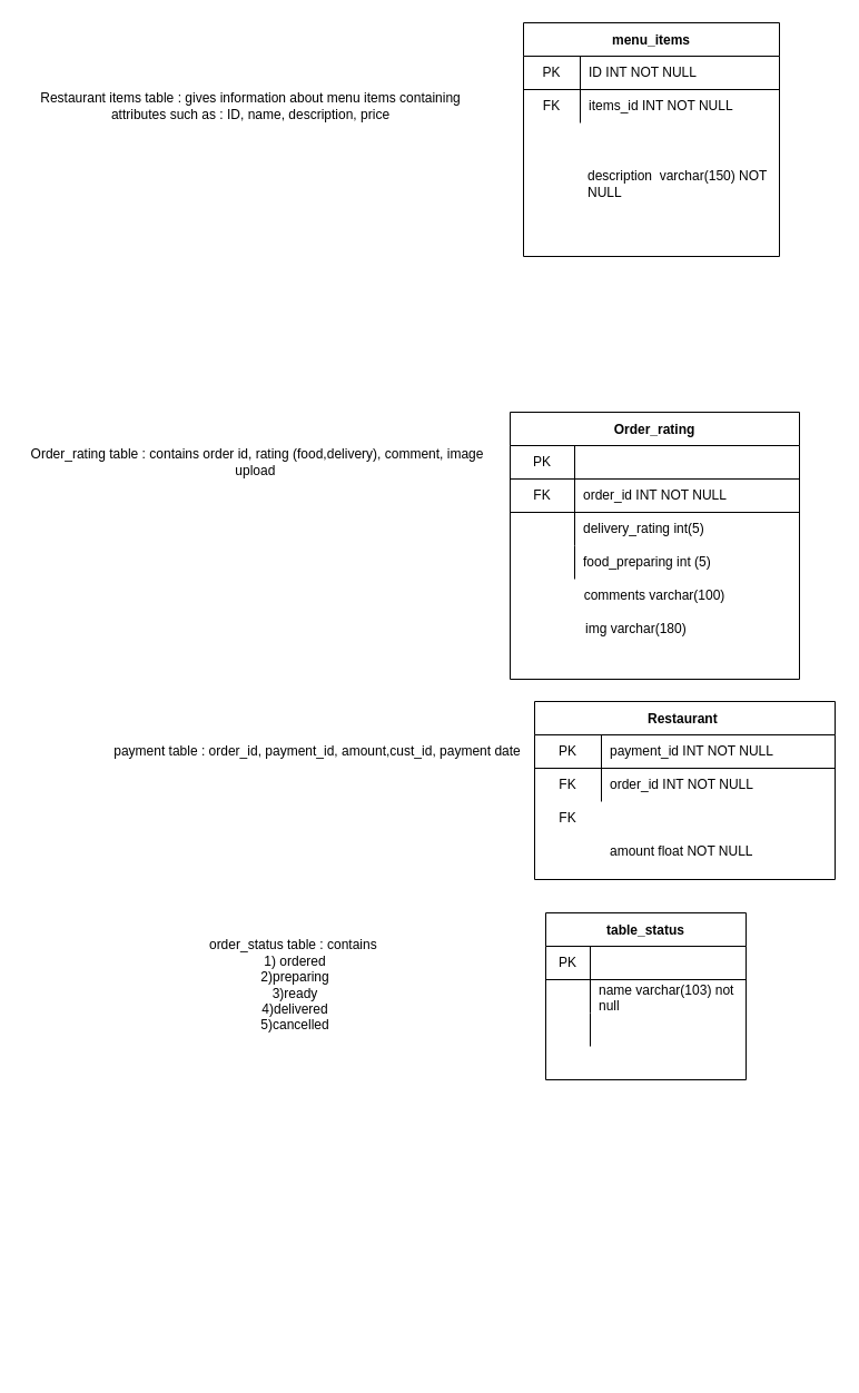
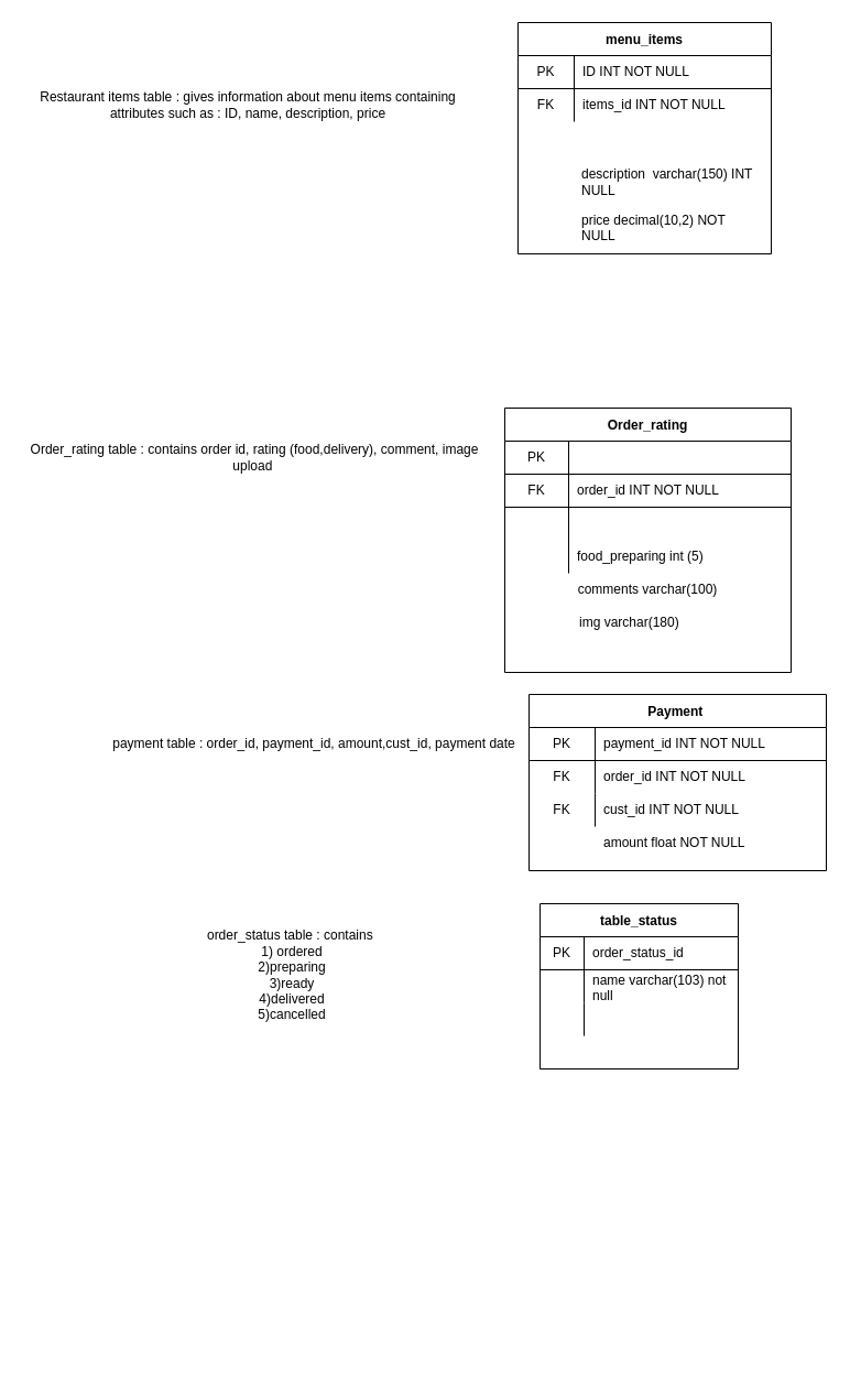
  <mxCell id="0" />
  <mxCell id="1" parent="0" />
  <mxCell id="2" value="menu_items" style="shape=table;startSize=30;container=1;collapsible=0;childLayout=tableLayout;fixedRows=1;rowLines=0;fontStyle=1;align=center;pointerEvents=1;" vertex="1" parent="1"><mxGeometry x="470" y="20" width="230" height="210" as="geometry" /></mxCell>
  <mxCell id="3" value="" style="shape=partialRectangle;html=1;whiteSpace=wrap;collapsible=0;dropTarget=0;pointerEvents=1;fillColor=none;top=0;left=0;bottom=1;right=0;points=[[0,0.5],[1,0.5]];portConstraint=eastwest;" vertex="1" parent="2"><mxGeometry y="30" width="230" height="30" as="geometry" /></mxCell>
  <mxCell id="4" value="PK" style="shape=partialRectangle;html=1;whiteSpace=wrap;connectable=0;fillColor=none;top=0;left=0;bottom=0;right=0;overflow=hidden;pointerEvents=1;" vertex="1" parent="3"><mxGeometry width="51" height="30" as="geometry"><mxRectangle width="51" height="30" as="alternateBounds" /></mxGeometry></mxCell>
  <mxCell id="5" value="ID INT NOT NULL" style="shape=partialRectangle;html=1;whiteSpace=wrap;connectable=0;fillColor=none;top=0;left=0;bottom=0;right=0;align=left;spacingLeft=6;overflow=hidden;pointerEvents=1;" vertex="1" parent="3"><mxGeometry x="51" width="179" height="30" as="geometry"><mxRectangle width="179" height="30" as="alternateBounds" /></mxGeometry></mxCell>
  <mxCell id="6" value="" style="shape=partialRectangle;html=1;whiteSpace=wrap;collapsible=0;dropTarget=0;pointerEvents=1;fillColor=none;top=0;left=0;bottom=0;right=0;points=[[0,0.5],[1,0.5]];portConstraint=eastwest;" vertex="1" parent="2"><mxGeometry y="60" width="230" height="30" as="geometry" /></mxCell>
  <mxCell id="7" value="FK" style="shape=partialRectangle;html=1;whiteSpace=wrap;connectable=0;fillColor=none;top=0;left=0;bottom=0;right=0;overflow=hidden;pointerEvents=1;" vertex="1" parent="6"><mxGeometry width="51" height="30" as="geometry"><mxRectangle width="51" height="30" as="alternateBounds" /></mxGeometry></mxCell>
  <mxCell id="8" value="items_id INT NOT NULL" style="shape=partialRectangle;html=1;whiteSpace=wrap;connectable=0;fillColor=none;top=0;left=0;bottom=0;right=0;align=left;spacingLeft=6;overflow=hidden;pointerEvents=1;" vertex="1" parent="6"><mxGeometry x="51" width="179" height="30" as="geometry"><mxRectangle width="179" height="30" as="alternateBounds" /></mxGeometry></mxCell>
  <mxCell id="9" value="" style="shape=partialRectangle;html=1;whiteSpace=wrap;collapsible=0;dropTarget=0;pointerEvents=1;fillColor=none;top=0;left=0;bottom=0;right=0;points=[[0,0.5],[1,0.5]];portConstraint=eastwest;" vertex="1" parent="2"><mxGeometry y="90" width="230" height="30" as="geometry" /></mxCell>
  <mxCell id="10" value="" style="shape=partialRectangle;html=1;whiteSpace=wrap;connectable=0;fillColor=none;top=0;left=0;bottom=0;right=0;overflow=hidden;pointerEvents=1;" vertex="1" parent="9"><mxGeometry width="51" height="30" as="geometry"><mxRectangle width="51" height="30" as="alternateBounds" /></mxGeometry></mxCell>
- <mxCell id="11" value="description&amp;nbsp; varchar(150) NOT NULL" style="shape=partialRectangle;html=1;whiteSpace=wrap;connectable=0;fillColor=none;top=0;left=0;bottom=0;right=0;align=left;spacingLeft=6;overflow=hidden;pointerEvents=1;" vertex="1" parent="1"><mxGeometry x="520" y="140" width="190" height="50" as="geometry"><mxRectangle width="140" height="30" as="alternateBounds" /></mxGeometry></mxCell>
+ <mxCell id="11" value="description&amp;nbsp; varchar(150) INT NULL" style="shape=partialRectangle;html=1;whiteSpace=wrap;connectable=0;fillColor=none;top=0;left=0;bottom=0;right=0;align=left;spacingLeft=6;overflow=hidden;pointerEvents=1;" vertex="1" parent="1"><mxGeometry x="520" y="140" width="190" height="50" as="geometry"><mxRectangle width="140" height="30" as="alternateBounds" /></mxGeometry></mxCell>
+ <mxCell id="12" value="price decimal(10,2) NOT NULL" style="shape=partialRectangle;html=1;whiteSpace=wrap;connectable=0;fillColor=none;top=0;left=0;bottom=0;right=0;align=left;spacingLeft=6;overflow=hidden;pointerEvents=1;" vertex="1" parent="1"><mxGeometry x="520" y="190" width="150" height="30" as="geometry"><mxRectangle width="140" height="30" as="alternateBounds" /></mxGeometry></mxCell>
  <mxCell id="13" value="Restaurant items table : gives information about menu items containing attributes such as : ID, name, description, price" style="text;html=1;strokeColor=none;fillColor=none;align=center;verticalAlign=middle;whiteSpace=wrap;rounded=0;" vertex="1" parent="1"><mxGeometry x="20" y="80" width="410" height="30" as="geometry" /></mxCell>
  <mxCell id="14" value="" style="shape=partialRectangle;html=1;whiteSpace=wrap;collapsible=0;dropTarget=0;pointerEvents=1;fillColor=none;top=0;left=0;bottom=0;right=0;points=[[0,0.5],[1,0.5]];portConstraint=eastwest;" vertex="1" parent="1"><mxGeometry x="470" y="510" width="250" height="30" as="geometry" /></mxCell>
  <mxCell id="15" value="" style="shape=partialRectangle;html=1;whiteSpace=wrap;connectable=0;fillColor=none;top=0;left=0;bottom=0;right=0;overflow=hidden;pointerEvents=1;" vertex="1" parent="14"><mxGeometry width="55" height="30" as="geometry"><mxRectangle width="55" height="30" as="alternateBounds" /></mxGeometry></mxCell>
  <mxCell id="16" value="Order_rating table : contains order id, rating (food,delivery), comment, image upload&amp;nbsp;" style="text;html=1;strokeColor=none;fillColor=none;align=center;verticalAlign=middle;whiteSpace=wrap;rounded=0;" vertex="1" parent="1"><mxGeometry x="26" y="400" width="410" height="30" as="geometry" /></mxCell>
  <mxCell id="17" value="Order_rating" style="shape=table;startSize=30;container=1;collapsible=0;childLayout=tableLayout;fixedRows=1;rowLines=0;fontStyle=1;align=center;pointerEvents=1;" vertex="1" parent="1"><mxGeometry x="458" y="370" width="260" height="240" as="geometry" /></mxCell>
  <mxCell id="18" value="" style="shape=partialRectangle;html=1;whiteSpace=wrap;collapsible=0;dropTarget=0;pointerEvents=1;fillColor=none;top=0;left=0;bottom=1;right=0;points=[[0,0.5],[1,0.5]];portConstraint=eastwest;" vertex="1" parent="17"><mxGeometry y="30" width="260" height="30" as="geometry" /></mxCell>
  <mxCell id="19" value="PK" style="shape=partialRectangle;html=1;whiteSpace=wrap;connectable=0;fillColor=none;top=0;left=0;bottom=0;right=0;overflow=hidden;pointerEvents=1;" vertex="1" parent="18"><mxGeometry width="58" height="30" as="geometry"><mxRectangle width="58" height="30" as="alternateBounds" /></mxGeometry></mxCell>
  <mxCell id="20" value="" style="shape=partialRectangle;html=1;whiteSpace=wrap;collapsible=0;dropTarget=0;pointerEvents=1;fillColor=none;top=0;left=0;bottom=1;right=0;points=[[0,0.5],[1,0.5]];portConstraint=eastwest;" vertex="1" parent="17"><mxGeometry y="60" width="260" height="30" as="geometry" /></mxCell>
  <mxCell id="21" value="FK" style="shape=partialRectangle;html=1;whiteSpace=wrap;connectable=0;fillColor=none;top=0;left=0;bottom=0;right=0;overflow=hidden;pointerEvents=1;" vertex="1" parent="20"><mxGeometry width="58" height="30" as="geometry"><mxRectangle width="58" height="30" as="alternateBounds" /></mxGeometry></mxCell>
  <mxCell id="22" value="order_id INT NOT NULL" style="shape=partialRectangle;html=1;whiteSpace=wrap;connectable=0;fillColor=none;top=0;left=0;bottom=0;right=0;align=left;spacingLeft=6;overflow=hidden;pointerEvents=1;" vertex="1" parent="20"><mxGeometry x="58" width="202" height="30" as="geometry"><mxRectangle width="202" height="30" as="alternateBounds" /></mxGeometry></mxCell>
  <mxCell id="23" value="" style="shape=partialRectangle;html=1;whiteSpace=wrap;collapsible=0;dropTarget=0;pointerEvents=1;fillColor=none;top=0;left=0;bottom=0;right=0;points=[[0,0.5],[1,0.5]];portConstraint=eastwest;" vertex="1" parent="17"><mxGeometry y="90" width="260" height="30" as="geometry" /></mxCell>
  <mxCell id="24" value="" style="shape=partialRectangle;html=1;whiteSpace=wrap;connectable=0;fillColor=none;top=0;left=0;bottom=0;right=0;overflow=hidden;pointerEvents=1;" vertex="1" parent="23"><mxGeometry width="58" height="30" as="geometry"><mxRectangle width="58" height="30" as="alternateBounds" /></mxGeometry></mxCell>
- <mxCell id="25" value="delivery_rating int(5)&amp;nbsp;" style="shape=partialRectangle;html=1;whiteSpace=wrap;connectable=0;fillColor=none;top=0;left=0;bottom=0;right=0;align=left;spacingLeft=6;overflow=hidden;pointerEvents=1;" vertex="1" parent="23"><mxGeometry x="58" width="202" height="30" as="geometry"><mxRectangle width="202" height="30" as="alternateBounds" /></mxGeometry></mxCell>
  <mxCell id="26" value="" style="shape=partialRectangle;html=1;whiteSpace=wrap;collapsible=0;dropTarget=0;pointerEvents=1;fillColor=none;top=0;left=0;bottom=0;right=0;points=[[0,0.5],[1,0.5]];portConstraint=eastwest;" vertex="1" parent="17"><mxGeometry y="120" width="260" height="30" as="geometry" /></mxCell>
  <mxCell id="27" value="" style="shape=partialRectangle;html=1;whiteSpace=wrap;connectable=0;fillColor=none;top=0;left=0;bottom=0;right=0;overflow=hidden;pointerEvents=1;" vertex="1" parent="26"><mxGeometry width="58" height="30" as="geometry"><mxRectangle width="58" height="30" as="alternateBounds" /></mxGeometry></mxCell>
  <mxCell id="28" value="food_preparing int (5)&amp;nbsp;" style="shape=partialRectangle;html=1;whiteSpace=wrap;connectable=0;fillColor=none;top=0;left=0;bottom=0;right=0;align=left;spacingLeft=6;overflow=hidden;pointerEvents=1;" vertex="1" parent="26"><mxGeometry x="58" width="202" height="30" as="geometry"><mxRectangle width="202" height="30" as="alternateBounds" /></mxGeometry></mxCell>
  <mxCell id="29" value="comments varchar(100)" style="shape=partialRectangle;html=1;whiteSpace=wrap;collapsible=0;dropTarget=0;pointerEvents=1;fillColor=none;top=0;left=0;bottom=0;right=0;points=[[0,0.5],[1,0.5]];portConstraint=eastwest;" vertex="1" parent="1"><mxGeometry x="458" y="520" width="260" height="30" as="geometry" /></mxCell>
  <mxCell id="30" value="" style="shape=partialRectangle;html=1;whiteSpace=wrap;connectable=0;fillColor=none;top=0;left=0;bottom=0;right=0;overflow=hidden;pointerEvents=1;" vertex="1" parent="29"><mxGeometry width="58" height="30" as="geometry"><mxRectangle width="58" height="30" as="alternateBounds" /></mxGeometry></mxCell>
  <mxCell id="31" value="img varchar(180)" style="shape=partialRectangle;html=1;whiteSpace=wrap;connectable=0;fillColor=none;top=0;left=0;bottom=0;right=0;align=left;spacingLeft=6;overflow=hidden;pointerEvents=1;" vertex="1" parent="1"><mxGeometry x="518" y="550" width="202" height="30" as="geometry"><mxRectangle width="202" height="30" as="alternateBounds" /></mxGeometry></mxCell>
  <mxCell id="32" value="payment table : order_id, payment_id, amount,cust_id, payment date" style="text;html=1;strokeColor=none;fillColor=none;align=center;verticalAlign=middle;whiteSpace=wrap;rounded=0;" vertex="1" parent="1"><mxGeometry x="80" y="660" width="410" height="30" as="geometry" /></mxCell>
- <mxCell id="33" value="Restaurant " style="shape=table;startSize=30;container=1;collapsible=0;childLayout=tableLayout;fixedRows=1;rowLines=0;fontStyle=1;align=center;pointerEvents=1;" vertex="1" parent="1"><mxGeometry x="480" y="630" width="270" height="160" as="geometry" /></mxCell>
+ <mxCell id="33" value="Payment " style="shape=table;startSize=30;container=1;collapsible=0;childLayout=tableLayout;fixedRows=1;rowLines=0;fontStyle=1;align=center;pointerEvents=1;" vertex="1" parent="1"><mxGeometry x="480" y="630" width="270" height="160" as="geometry" /></mxCell>
  <mxCell id="34" value="" style="shape=partialRectangle;html=1;whiteSpace=wrap;collapsible=0;dropTarget=0;pointerEvents=1;fillColor=none;top=0;left=0;bottom=1;right=0;points=[[0,0.5],[1,0.5]];portConstraint=eastwest;" vertex="1" parent="33"><mxGeometry y="30" width="270" height="30" as="geometry" /></mxCell>
  <mxCell id="35" value="PK" style="shape=partialRectangle;html=1;whiteSpace=wrap;connectable=0;fillColor=none;top=0;left=0;bottom=0;right=0;overflow=hidden;pointerEvents=1;" vertex="1" parent="34"><mxGeometry width="60" height="30" as="geometry"><mxRectangle width="60" height="30" as="alternateBounds" /></mxGeometry></mxCell>
  <mxCell id="36" value="payment_id INT NOT NULL" style="shape=partialRectangle;html=1;whiteSpace=wrap;connectable=0;fillColor=none;top=0;left=0;bottom=0;right=0;align=left;spacingLeft=6;overflow=hidden;pointerEvents=1;" vertex="1" parent="34"><mxGeometry x="60" width="210" height="30" as="geometry"><mxRectangle width="210" height="30" as="alternateBounds" /></mxGeometry></mxCell>
  <mxCell id="37" value="" style="shape=partialRectangle;html=1;whiteSpace=wrap;collapsible=0;dropTarget=0;pointerEvents=1;fillColor=none;top=0;left=0;bottom=0;right=0;points=[[0,0.5],[1,0.5]];portConstraint=eastwest;" vertex="1" parent="33"><mxGeometry y="60" width="270" height="30" as="geometry" /></mxCell>
  <mxCell id="38" value="FK" style="shape=partialRectangle;html=1;whiteSpace=wrap;connectable=0;fillColor=none;top=0;left=0;bottom=0;right=0;overflow=hidden;pointerEvents=1;" vertex="1" parent="37"><mxGeometry width="60" height="30" as="geometry"><mxRectangle width="60" height="30" as="alternateBounds" /></mxGeometry></mxCell>
  <mxCell id="39" value="order_id INT NOT NULL" style="shape=partialRectangle;html=1;whiteSpace=wrap;connectable=0;fillColor=none;top=0;left=0;bottom=0;right=0;align=left;spacingLeft=6;overflow=hidden;pointerEvents=1;" vertex="1" parent="37"><mxGeometry x="60" width="210" height="30" as="geometry"><mxRectangle width="210" height="30" as="alternateBounds" /></mxGeometry></mxCell>
  <mxCell id="40" value="" style="shape=partialRectangle;html=1;whiteSpace=wrap;collapsible=0;dropTarget=0;pointerEvents=1;fillColor=none;top=0;left=0;bottom=0;right=0;points=[[0,0.5],[1,0.5]];portConstraint=eastwest;" vertex="1" parent="33"><mxGeometry y="90" width="270" height="30" as="geometry" /></mxCell>
  <mxCell id="41" value="FK" style="shape=partialRectangle;html=1;whiteSpace=wrap;connectable=0;fillColor=none;top=0;left=0;bottom=0;right=0;overflow=hidden;pointerEvents=1;" vertex="1" parent="40"><mxGeometry width="60" height="30" as="geometry"><mxRectangle width="60" height="30" as="alternateBounds" /></mxGeometry></mxCell>
+ <mxCell id="42" value="cust_id INT NOT NULL" style="shape=partialRectangle;html=1;whiteSpace=wrap;connectable=0;fillColor=none;top=0;left=0;bottom=0;right=0;align=left;spacingLeft=6;overflow=hidden;pointerEvents=1;" vertex="1" parent="40"><mxGeometry x="60" width="210" height="30" as="geometry"><mxRectangle width="210" height="30" as="alternateBounds" /></mxGeometry></mxCell>
  <mxCell id="43" value="" style="shape=partialRectangle;html=1;whiteSpace=wrap;collapsible=0;dropTarget=0;pointerEvents=1;fillColor=none;top=0;left=0;bottom=0;right=0;points=[[0,0.5],[1,0.5]];portConstraint=eastwest;" vertex="1" parent="1"><mxGeometry x="480" y="750" width="270" height="30" as="geometry" /></mxCell>
  <mxCell id="44" value="" style="shape=partialRectangle;html=1;whiteSpace=wrap;connectable=0;fillColor=none;top=0;left=0;bottom=0;right=0;overflow=hidden;pointerEvents=1;" vertex="1" parent="43"><mxGeometry width="60" height="30" as="geometry"><mxRectangle width="60" height="30" as="alternateBounds" /></mxGeometry></mxCell>
  <mxCell id="45" value="amount float NOT NULL" style="shape=partialRectangle;html=1;whiteSpace=wrap;connectable=0;fillColor=none;top=0;left=0;bottom=0;right=0;align=left;spacingLeft=6;overflow=hidden;pointerEvents=1;" vertex="1" parent="43"><mxGeometry x="60" width="210" height="30" as="geometry"><mxRectangle width="210" height="30" as="alternateBounds" /></mxGeometry></mxCell>
  <mxCell id="46" value="" style="shape=partialRectangle;html=1;whiteSpace=wrap;collapsible=0;dropTarget=0;pointerEvents=1;fillColor=none;top=0;left=0;bottom=0;right=0;points=[[0,0.5],[1,0.5]];portConstraint=eastwest;" vertex="1" parent="1"><mxGeometry x="450" y="1200" width="270" height="30" as="geometry" /></mxCell>
  <mxCell id="47" value="" style="shape=partialRectangle;html=1;whiteSpace=wrap;connectable=0;fillColor=none;top=0;left=0;bottom=0;right=0;overflow=hidden;pointerEvents=1;" vertex="1" parent="46"><mxGeometry width="60" height="30" as="geometry"><mxRectangle width="60" height="30" as="alternateBounds" /></mxGeometry></mxCell>
  <mxCell id="48" value="table_status" style="shape=table;startSize=30;container=1;collapsible=0;childLayout=tableLayout;fixedRows=1;rowLines=0;fontStyle=1;align=center;pointerEvents=1;" vertex="1" parent="1"><mxGeometry x="490" y="820" width="180" height="150" as="geometry" /></mxCell>
  <mxCell id="49" value="" style="shape=partialRectangle;html=1;whiteSpace=wrap;collapsible=0;dropTarget=0;pointerEvents=1;fillColor=none;top=0;left=0;bottom=1;right=0;points=[[0,0.5],[1,0.5]];portConstraint=eastwest;" vertex="1" parent="48"><mxGeometry y="30" width="180" height="30" as="geometry" /></mxCell>
  <mxCell id="50" value="PK" style="shape=partialRectangle;html=1;whiteSpace=wrap;connectable=0;fillColor=none;top=0;left=0;bottom=0;right=0;overflow=hidden;pointerEvents=1;" vertex="1" parent="49"><mxGeometry width="40" height="30" as="geometry"><mxRectangle width="40" height="30" as="alternateBounds" /></mxGeometry></mxCell>
+ <mxCell id="51" value="order_status_id" style="shape=partialRectangle;html=1;whiteSpace=wrap;connectable=0;fillColor=none;top=0;left=0;bottom=0;right=0;align=left;spacingLeft=6;overflow=hidden;pointerEvents=1;" vertex="1" parent="49"><mxGeometry x="40" width="140" height="30" as="geometry"><mxRectangle width="140" height="30" as="alternateBounds" /></mxGeometry></mxCell>
  <mxCell id="52" value="" style="shape=partialRectangle;html=1;whiteSpace=wrap;collapsible=0;dropTarget=0;pointerEvents=1;fillColor=none;top=0;left=0;bottom=0;right=0;points=[[0,0.5],[1,0.5]];portConstraint=eastwest;" vertex="1" parent="48"><mxGeometry y="60" width="180" height="30" as="geometry" /></mxCell>
  <mxCell id="53" value="" style="shape=partialRectangle;html=1;whiteSpace=wrap;connectable=0;fillColor=none;top=0;left=0;bottom=0;right=0;overflow=hidden;pointerEvents=1;" vertex="1" parent="52"><mxGeometry width="40" height="30" as="geometry"><mxRectangle width="40" height="30" as="alternateBounds" /></mxGeometry></mxCell>
  <mxCell id="54" value="name varchar(103) not null" style="shape=partialRectangle;html=1;whiteSpace=wrap;connectable=0;fillColor=none;top=0;left=0;bottom=0;right=0;align=left;spacingLeft=6;overflow=hidden;pointerEvents=1;" vertex="1" parent="52"><mxGeometry x="40" width="140" height="30" as="geometry"><mxRectangle width="140" height="30" as="alternateBounds" /></mxGeometry></mxCell>
  <mxCell id="55" value="" style="shape=partialRectangle;html=1;whiteSpace=wrap;collapsible=0;dropTarget=0;pointerEvents=1;fillColor=none;top=0;left=0;bottom=0;right=0;points=[[0,0.5],[1,0.5]];portConstraint=eastwest;" vertex="1" parent="48"><mxGeometry y="90" width="180" height="30" as="geometry" /></mxCell>
  <mxCell id="56" value="" style="shape=partialRectangle;html=1;whiteSpace=wrap;connectable=0;fillColor=none;top=0;left=0;bottom=0;right=0;overflow=hidden;pointerEvents=1;" vertex="1" parent="55"><mxGeometry width="40" height="30" as="geometry"><mxRectangle width="40" height="30" as="alternateBounds" /></mxGeometry></mxCell>
  <mxCell id="57" value="" style="shape=partialRectangle;html=1;whiteSpace=wrap;connectable=0;fillColor=none;top=0;left=0;bottom=0;right=0;align=left;spacingLeft=6;overflow=hidden;pointerEvents=1;" vertex="1" parent="55"><mxGeometry x="40" width="140" height="30" as="geometry"><mxRectangle width="140" height="30" as="alternateBounds" /></mxGeometry></mxCell>
  <mxCell id="58" value="order_status table : contains&amp;nbsp;&lt;br&gt;1) ordered&lt;br&gt;2)preparing&lt;br&gt;3)ready&lt;br&gt;4)delivered&lt;br&gt;5)cancelled" style="text;html=1;strokeColor=none;fillColor=none;align=center;verticalAlign=middle;whiteSpace=wrap;rounded=0;" vertex="1" parent="1"><mxGeometry x="60" y="870" width="410" height="30" as="geometry" /></mxCell>
